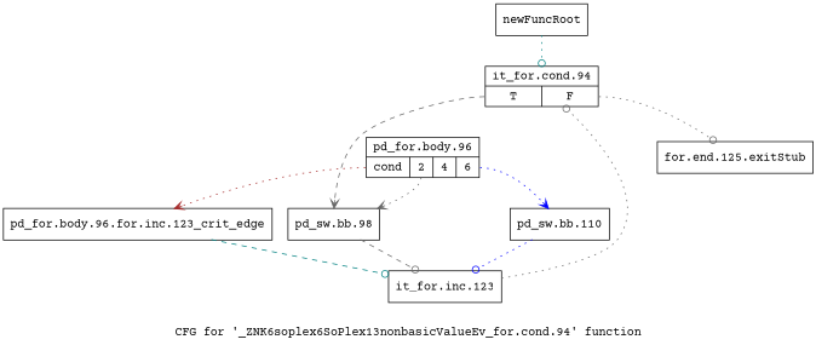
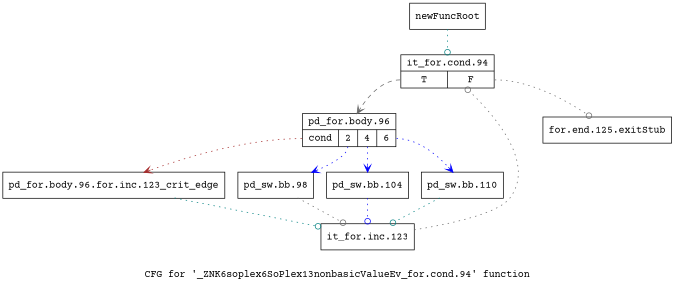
  digraph {
    fontname="Courier Prime"
    label="CFG for '_ZNK6soplex6SoPlex13nonbasicValueEv_for.cond.94' function"
    node [fontname="Courier Prime" shape=record]
    edge [arrowhead=odot color=blue fontname="Courier Prime" style=dotted]
    n1 [label="{newFuncRoot}"]
    n2 [label="{it_for.cond.94|{<s0>T|<s1>F}}"]
    n3 [label="{for.end.125.exitStub}"]
    n4 [label="{pd_for.body.96|{<s0>cond|<s1>2|<s2>4|<s3>6}}"]
    n5 [label="{pd_for.body.96.for.inc.123_crit_edge}"]
    n6 [label="{pd_sw.bb.98}"]
+   n7 [label="{pd_sw.bb.104}"]
    n8 [label="{pd_sw.bb.110}"]
    n9 [label="{it_for.inc.123}"]
    n1 -> n2 [color=teal]
    n2 -> n3 [color=gray40 tailport=s1]
-   n2 -> n6 [arrowhead=vee color=gray40 style=dashed tailport=s0]
+   n2 -> n4 [arrowhead=vee color=gray40 style=dashed tailport=s0]
    n4 -> n5 [arrowhead=vee color=brown tailport=s0]
-   n4 -> n6 [arrowhead=vee color=gray40 tailport=s1]
+   n4 -> n6 [arrowhead=vee tailport=s1]
+   n4 -> n7 [arrowhead=vee tailport=s2]
    n4 -> n8 [arrowhead=vee tailport=s3]
-   n5 -> n9 [color=teal style=dashed]
-   n6 -> n9 [color=gray40 style=dashed]
-   n8 -> n9
+   n5 -> n9 [color=teal]
+   n6 -> n9 [color=gray40]
+   n7 -> n9
+   n8 -> n9 [color=teal]
    n9 -> n2 [color=gray40]
  }
